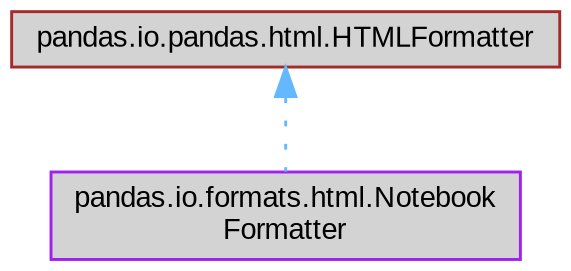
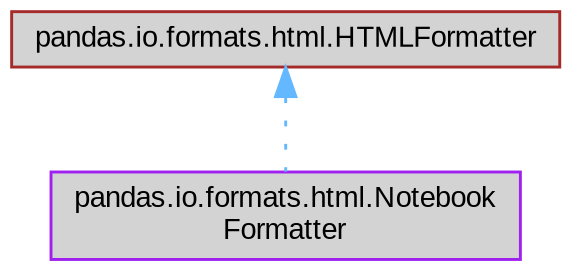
  digraph {
    rankdir=TB
    fontname="Liberation Sans"
    node [fillcolor=lightgrey fontname="Liberation Sans" fontsize=10 shape=box style=filled]
-   n1 [color=brown height=0.2 label="pandas.io.pandas.html.HTMLFormatter" width=0.4]
+   n1 [color=brown height=0.2 label="pandas.io.formats.html.HTMLFormatter" width=0.4]
    n2 [color=purple height=0.2 label="pandas.io.formats.html.Notebook\lFormatter" width=0.4]
    n1 -> n2 [color=steelblue1 dir=back fontname="Liberation Sans" fontsize=10 labelfontname=Helvetica labelfontsize=10 style=dotted]
  }
